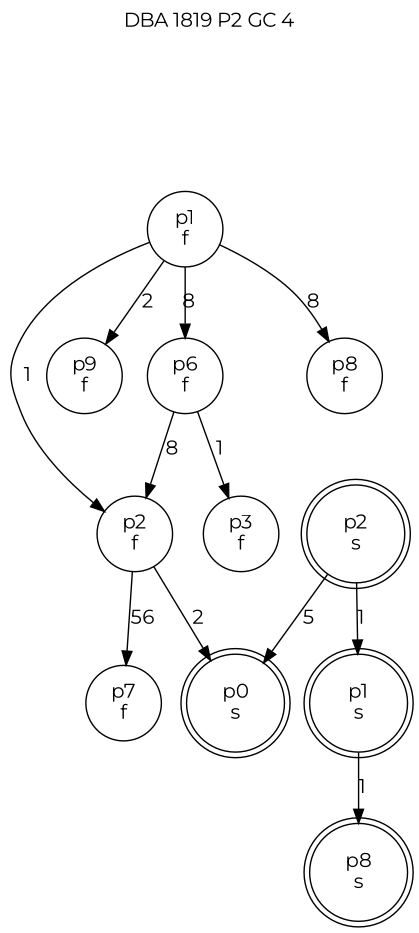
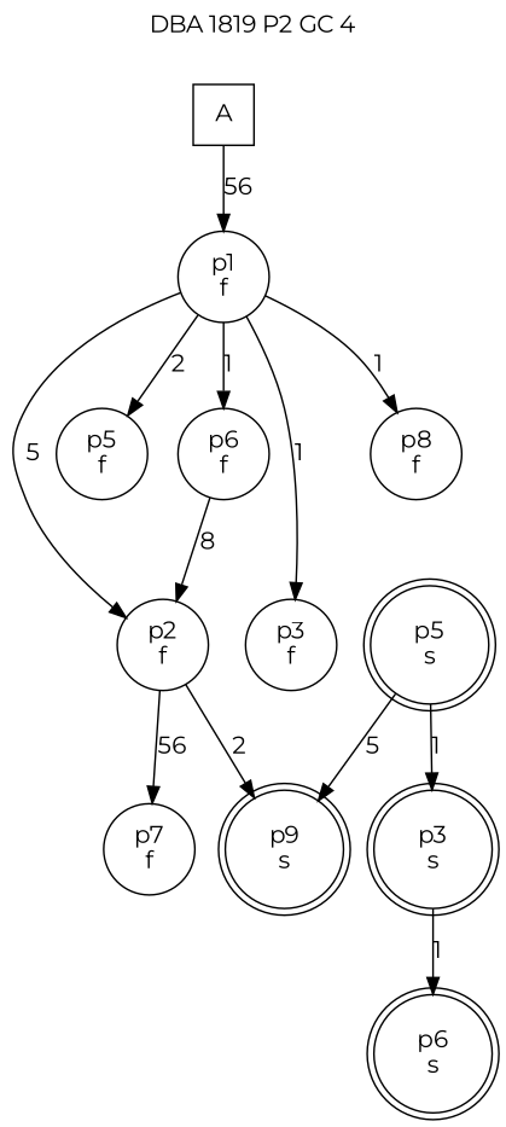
  digraph {
    fontname=Montserrat
    label=" DBA 1819 P2 GC 4 "
    labelloc=tl
    rankdir=TB
    node [fontname=Montserrat shape=circle]
    edge [fontname=Montserrat]
+   n1 [label=A shape=square]
    n2 [label="p1\nf"]
    n3 [label="p2\nf"]
-   n4 [label="p9\nf"]
+   n4 [label="p5\nf"]
    n5 [label="p6\nf"]
    n6 [label="p3\nf"]
    n7 [label="p8\nf"]
    n8 [label="p7\nf"]
-   n9 [label="p0\ns" shape=doublecircle]
-   n10 [label="p2\ns" shape=doublecircle]
-   n11 [label="p1\ns" shape=doublecircle]
-   n12 [label="p8\ns" shape=doublecircle]
-   n2 -> n3 [label=1]
+   n9 [label="p9\ns" shape=doublecircle]
+   n10 [label="p5\ns" shape=doublecircle]
+   n11 [label="p3\ns" shape=doublecircle]
+   n12 [label="p6\ns" shape=doublecircle]
+   n1 -> n2 [label=56]
+   n2 -> n3 [label=5]
    n2 -> n4 [label=2]
-   n2 -> n5 [label=8]
-   n5 -> n6 [label=1]
-   n2 -> n7 [label=8]
+   n2 -> n5 [label=1]
+   n2 -> n6 [label=1]
+   n2 -> n7 [label=1]
    n3 -> n8 [label=56]
    n3 -> n9 [label=2]
    n5 -> n3 [label=8]
    n10 -> n9 [label=5]
    n10 -> n11 [label=1]
    n11 -> n12 [label=1]
  }
